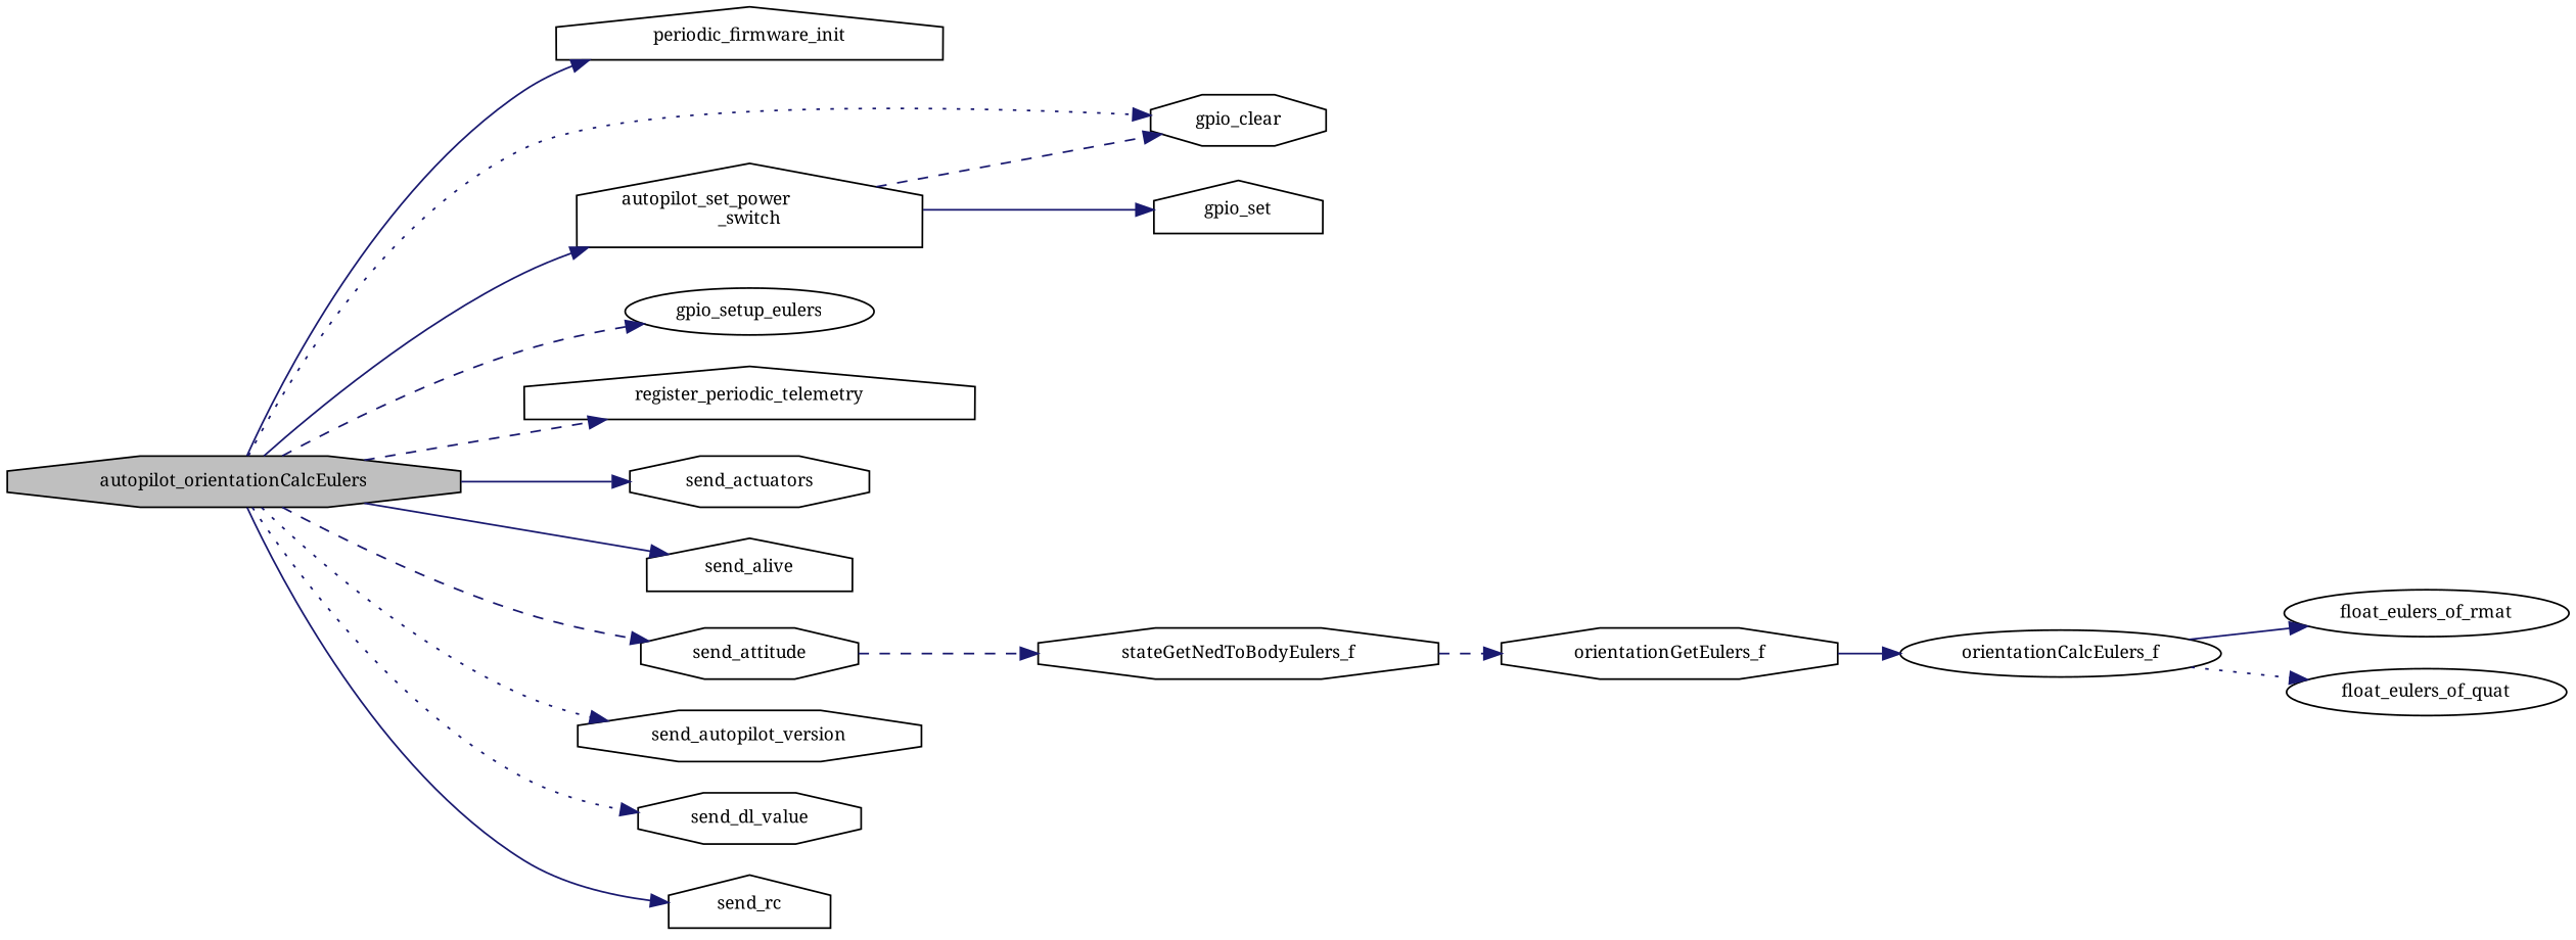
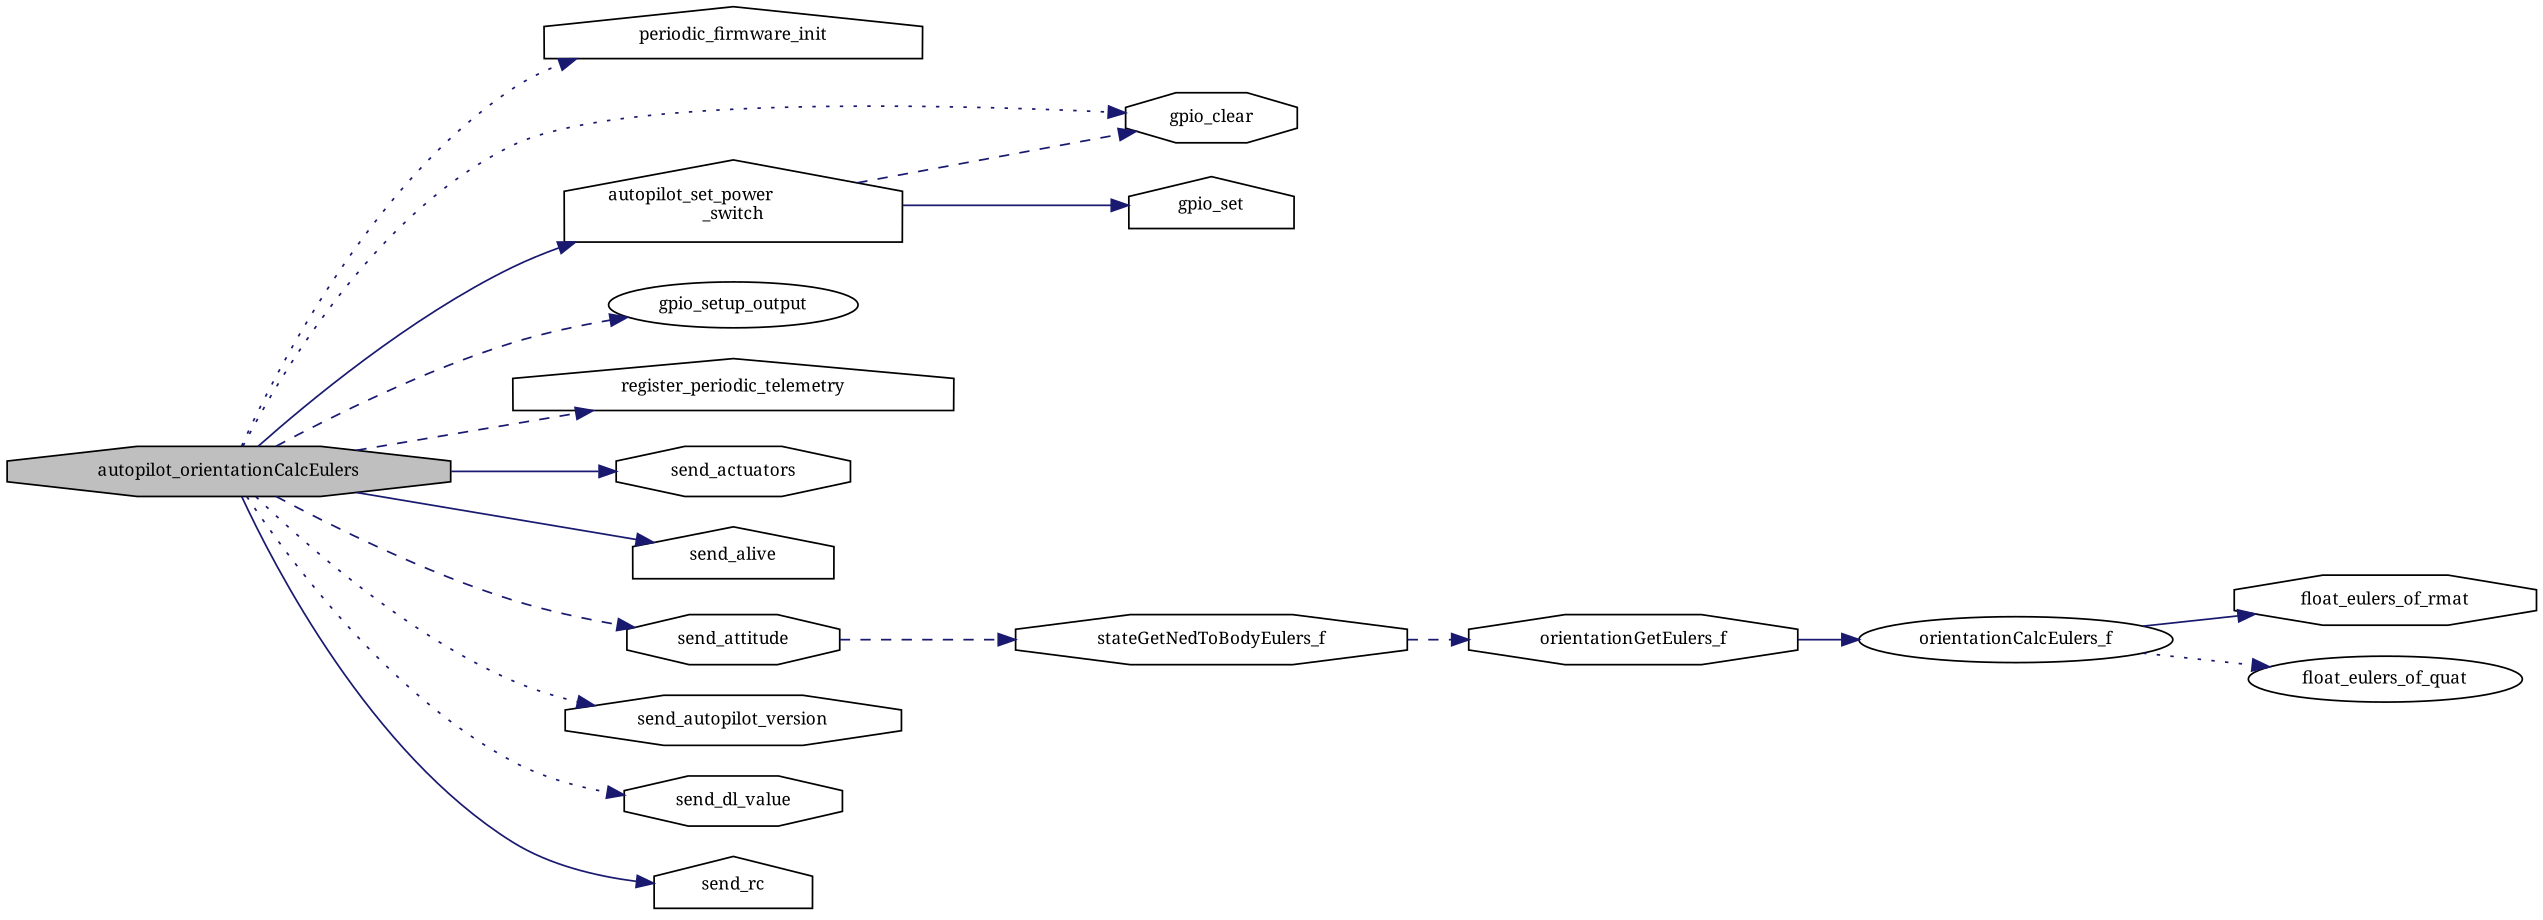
  digraph {
    fontname="Noto Serif"
    rankdir=LR
    node [color=black fillcolor=white fontname="Noto Serif" fontsize=10 shape=octagon style=filled]
    edge [color=midnightblue fontname="Noto Serif" fontsize=10 labelfontname=FreeSans labelfontsize=10 style=solid]
    n1 [fillcolor=grey75 fontcolor=black height=0.2 label=autopilot_orientationCalcEulers width=0.4]
    n2 [height=0.2 label=periodic_firmware_init shape=house width=0.4]
    n3 [height=0.2 label="autopilot_set_power\l_switch" shape=house width=0.4]
    n4 [height=0.2 label=gpio_clear width=0.4]
-   n5 [height=0.2 label=gpio_setup_eulers shape=ellipse width=0.4]
+   n5 [height=0.2 label=gpio_setup_output shape=ellipse width=0.4]
    n6 [height=0.2 label=register_periodic_telemetry shape=house width=0.4]
    n7 [height=0.2 label=send_actuators width=0.4]
    n8 [height=0.2 label=send_alive shape=house width=0.4]
    n9 [height=0.2 label=send_attitude width=0.4]
    n10 [height=0.2 label=send_autopilot_version width=0.4]
    n11 [height=0.2 label=send_dl_value width=0.4]
    n12 [height=0.2 label=send_rc shape=house width=0.4]
    n13 [height=0.2 label=gpio_set shape=house width=0.4]
    n14 [height=0.2 label=stateGetNedToBodyEulers_f width=0.4]
    n15 [height=0.2 label=orientationGetEulers_f width=0.4]
    n16 [height=0.2 label=orientationCalcEulers_f shape=ellipse width=0.4]
-   n17 [height=0.2 label=float_eulers_of_rmat shape=ellipse width=0.4]
+   n17 [height=0.2 label=float_eulers_of_rmat width=0.4]
    n18 [height=0.2 label=float_eulers_of_quat shape=ellipse width=0.4]
-   n1 -> n2
+   n1 -> n2 [style=dotted]
    n1 -> n3
    n1 -> n4 [style=dotted]
    n1 -> n5 [style=dashed]
    n1 -> n6 [style=dashed]
    n1 -> n7
    n1 -> n8
    n1 -> n9 [style=dashed]
    n1 -> n10 [style=dotted]
    n1 -> n11 [style=dotted]
    n1 -> n12
    n3 -> n4 [style=dashed]
    n3 -> n13
    n9 -> n14 [style=dashed]
    n14 -> n15 [style=dashed]
    n15 -> n16
    n16 -> n17
    n16 -> n18 [style=dotted]
  }
